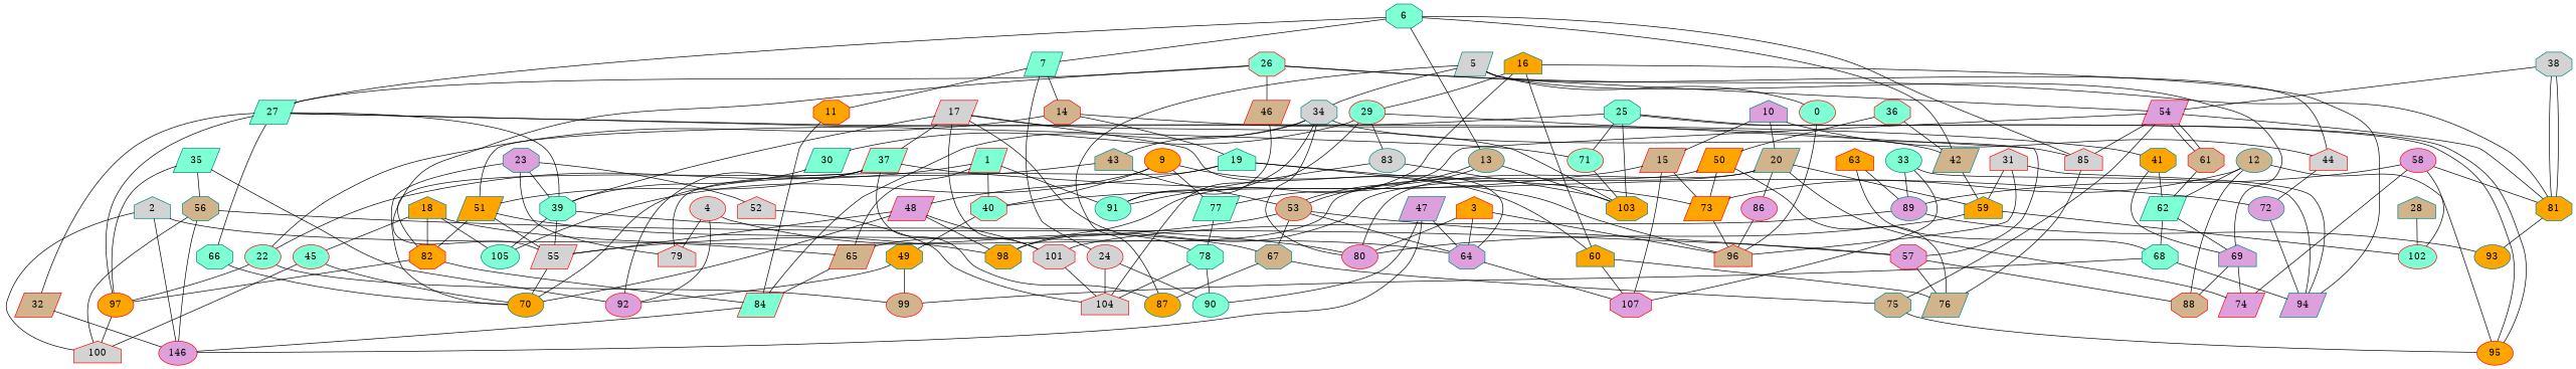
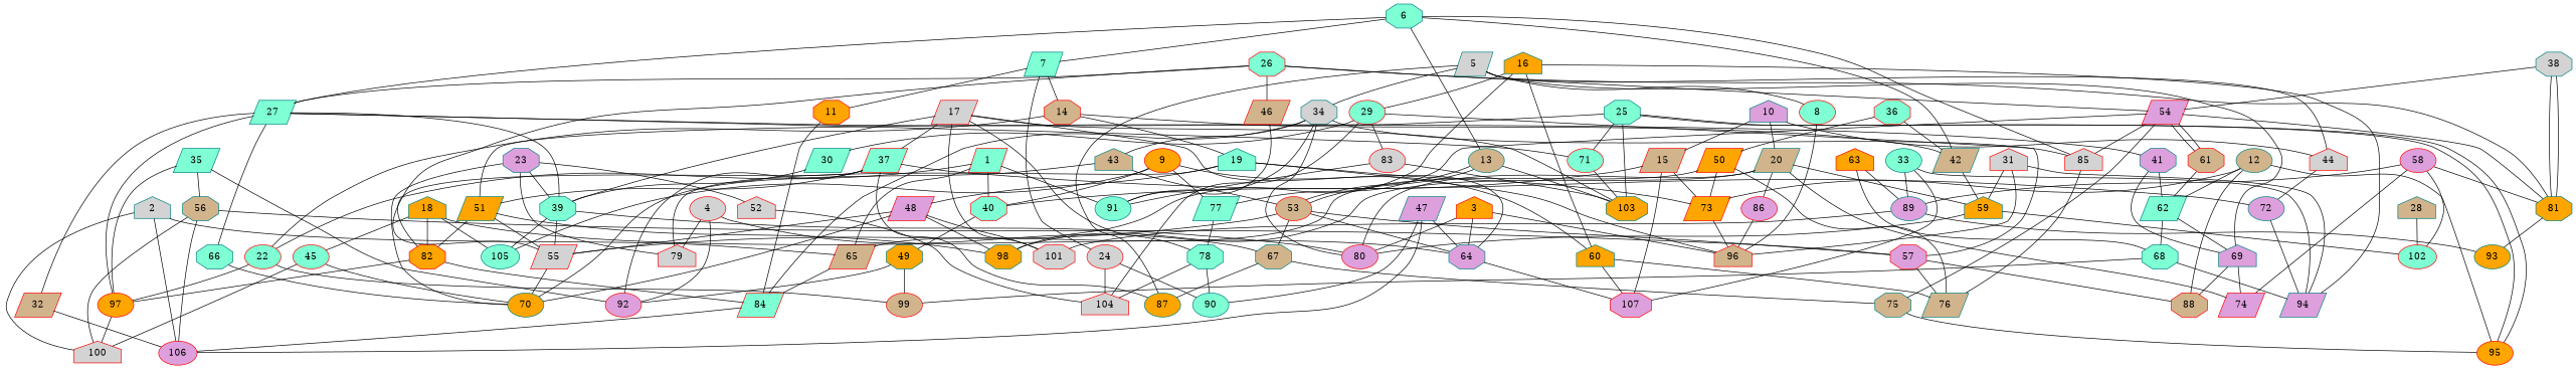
  graph {
    node [color=red fillcolor=aquamarine shape=ellipse style=filled]
    1 [shape=parallelogram]
    22
    40 [shape=octagon]
    65 [fillcolor=tan shape=parallelogram]
    91 [color=teal]
    97 [fillcolor=orange]
    99 [fillcolor=tan]
    49 [color=teal fillcolor=orange shape=octagon]
    84 [shape=parallelogram]
    2 [color=teal fillcolor=lightgrey shape=house]
    100 [fillcolor=lightgrey shape=house]
-   106 [fillcolor=plum label=146]
+   106 [fillcolor=plum]
    3 [fillcolor=orange shape=house]
    64 [color=teal fillcolor=plum shape=octagon]
    80 [fillcolor=plum]
    96 [fillcolor=tan shape=house]
    107 [fillcolor=plum shape=octagon]
    4 [fillcolor=lightgrey]
    67 [color=teal fillcolor=tan shape=octagon]
    79 [fillcolor=lightgrey shape=house]
    92 [fillcolor=plum]
    87 [color=teal fillcolor=orange]
    75 [color=teal fillcolor=tan shape=octagon]
    82 [fillcolor=orange shape=octagon]
    5 [color=teal fillcolor=lightgrey shape=parallelogram]
-   8 [label=0]
+   8
    34 [color=teal fillcolor=lightgrey shape=octagon]
    44 [fillcolor=lightgrey shape=house]
    69 [color=teal fillcolor=plum shape=house]
    85 [fillcolor=lightgrey shape=house]
    43 [color=teal fillcolor=tan shape=house]
    72 [color=teal fillcolor=plum]
    88 [fillcolor=tan shape=octagon]
    74 [fillcolor=plum shape=parallelogram]
    6 [color=teal shape=octagon]
    7 [color=teal shape=parallelogram]
    13 [color=teal fillcolor=tan]
    27 [color=teal shape=parallelogram]
    42 [color=teal fillcolor=tan shape=parallelogram]
    11 [fillcolor=orange shape=octagon]
    14 [fillcolor=tan shape=octagon]
    24 [fillcolor=lightgrey]
    53 [fillcolor=tan]
    103 [color=teal fillcolor=orange shape=octagon]
    39 [color=teal shape=octagon]
    71
    32 [fillcolor=tan shape=parallelogram]
-   41 [color=teal fillcolor=orange shape=octagon]
+   41 [color=teal fillcolor=plum shape=octagon]
    66 [color=teal shape=octagon]
    59 [color=teal fillcolor=orange shape=house]
    76 [color=teal fillcolor=tan shape=parallelogram]
    19 [color=teal shape=house]
    90 [color=teal]
    104 [fillcolor=lightgrey shape=house]
    9 [fillcolor=orange]
    60 [color=teal fillcolor=orange shape=house]
    77 [color=teal shape=parallelogram]
    105 [color=teal]
    78 [color=teal shape=octagon]
    10 [color=teal fillcolor=plum shape=house]
    15 [fillcolor=tan shape=parallelogram]
    20 [color=teal fillcolor=tan shape=parallelogram]
    73 [fillcolor=orange shape=parallelogram]
    98 [color=teal fillcolor=orange shape=octagon]
    86 [fillcolor=plum]
    12 [color=teal fillcolor=tan]
    62 [color=teal shape=parallelogram]
    95 [fillcolor=orange]
    68 [color=teal shape=octagon]
    55 [fillcolor=lightgrey shape=parallelogram]
    57 [fillcolor=plum shape=octagon]
    48 [fillcolor=plum shape=parallelogram]
    16 [color=teal fillcolor=orange shape=house]
    29
    94 [color=teal fillcolor=plum shape=parallelogram]
    30 [color=teal shape=parallelogram]
-   83 [color=teal fillcolor=lightgrey]
+   83 [fillcolor=lightgrey]
    17 [fillcolor=lightgrey shape=parallelogram]
    37 [shape=parallelogram]
    101 [fillcolor=lightgrey shape=octagon]
    51 [color=teal fillcolor=orange shape=parallelogram]
    18 [color=teal fillcolor=orange shape=house]
    45
    70 [color=teal fillcolor=orange]
    102
    23 [color=teal fillcolor=plum shape=octagon]
    52 [fillcolor=lightgrey shape=house]
    25 [color=teal shape=octagon]
    26 [shape=octagon]
    46 [fillcolor=tan shape=parallelogram]
    54 [fillcolor=plum shape=parallelogram]
    81 [color=teal fillcolor=orange shape=octagon]
    61 [fillcolor=tan shape=octagon]
    93 [color=teal fillcolor=orange]
    28 [color=teal fillcolor=tan shape=house]
    31 [fillcolor=lightgrey shape=house]
    33 [color=teal]
    89 [color=teal fillcolor=plum]
    35 [color=teal shape=parallelogram]
    56 [color=teal fillcolor=tan shape=octagon]
    36 [shape=octagon]
    50 [fillcolor=orange shape=parallelogram]
    38 [color=teal fillcolor=lightgrey shape=octagon]
    47 [color=teal fillcolor=plum shape=parallelogram]
    58 [fillcolor=plum]
    63 [fillcolor=orange shape=house]
    1 -- 22
    1 -- 40
    1 -- 65
    1 -- 91
    22 -- 97
    22 -- 99
    40 -- 49
    65 -- 84
    97 -- 100
    49 -- 99
    49 -- 92
    84 -- 106
    2 -- 65
    2 -- 100
    2 -- 106
    3 -- 64
    3 -- 80
    3 -- 96
    64 -- 107
    4 -- 67
    4 -- 79
    4 -- 92
    67 -- 87
    67 -- 75
    75 -- 95
    82 -- 97
    82 -- 84
    5 -- 87
    5 -- 8
    5 -- 34
    5 -- 44
    5 -- 69
    8 -- 96
    34 -- 91
    34 -- 84
    34 -- 80
    34 -- 85
    34 -- 43
    44 -- 72
    69 -- 88
    69 -- 74
    85 -- 76
    43 -- 53
    43 -- 70
    72 -- 94
    6 -- 85
    6 -- 7
    6 -- 13
    6 -- 27
    6 -- 42
    7 -- 11
    7 -- 14
    7 -- 24
    13 -- 53
    13 -- 53
    13 -- 103
    27 -- 97
    27 -- 39
    27 -- 71
    27 -- 32
    27 -- 41
    27 -- 66
    42 -- 59
    11 -- 84
    14 -- 22
    14 -- 42
    14 -- 19
    24 -- 90
    24 -- 104
    53 -- 64
    53 -- 67
    53 -- 55
    53 -- 57
    39 -- 80
    39 -- 105
    39 -- 55
    71 -- 103
    32 -- 106
    41 -- 69
    41 -- 62
    66 -- 70
    59 -- 80
    59 -- 102
    19 -- 96
    19 -- 79
    19 -- 73
    19 -- 48
    9 -- 40
    9 -- 60
    9 -- 77
    9 -- 105
    60 -- 107
    60 -- 76
    77 -- 78
    78 -- 90
    78 -- 104
    10 -- 44
    10 -- 15
    10 -- 20
    15 -- 40
    15 -- 107
    15 -- 73
    20 -- 80
    20 -- 74
    20 -- 59
    20 -- 98
    20 -- 86
    73 -- 96
    86 -- 96
    12 -- 88
    12 -- 73
    12 -- 62
    12 -- 95
    62 -- 69
    62 -- 68
    68 -- 99
    68 -- 94
    55 -- 70
    57 -- 88
    57 -- 76
    48 -- 98
    48 -- 55
    48 -- 101
    48 -- 70
    16 -- 60
    16 -- 98
    16 -- 29
    16 -- 94
    29 -- 104
    29 -- 57
    29 -- 30
    29 -- 83
    30 -- 39
    83 -- 91
    83 -- 103
    17 -- 64
    17 -- 103
    17 -- 39
    17 -- 78
    17 -- 37
    17 -- 101
    37 -- 92
    37 -- 87
    37 -- 82
    37 -- 72
    37 -- 51
-   101 -- 104
    51 -- 82
    51 -- 98
    51 -- 55
    18 -- 64
    18 -- 82
    18 -- 105
    18 -- 45
    45 -- 100
    45 -- 70
    23 -- 79
    23 -- 39
    23 -- 70
    23 -- 52
    52 -- 104
    25 -- 103
    25 -- 71
    25 -- 95
    25 -- 95
    25 -- 51
    26 -- 27
    26 -- 55
    26 -- 46
    26 -- 54
    26 -- 81
    46 -- 91
    54 -- 75
    54 -- 85
    54 -- 77
    54 -- 81
    54 -- 61
    54 -- 61
    81 -- 93
    61 -- 62
    28 -- 102
    31 -- 96
    31 -- 59
    31 -- 94
    33 -- 107
    33 -- 94
    33 -- 89
    89 -- 101
    89 -- 93
    35 -- 97
    35 -- 92
    35 -- 56
    56 -- 100
    56 -- 106
    56 -- 57
    36 -- 42
    36 -- 50
    50 -- 65
    50 -- 76
    50 -- 73
    38 -- 54
    38 -- 81
    38 -- 81
    47 -- 106
    47 -- 64
    47 -- 90
    58 -- 74
    58 -- 102
    58 -- 81
    58 -- 89
    63 -- 68
    63 -- 89
  }
